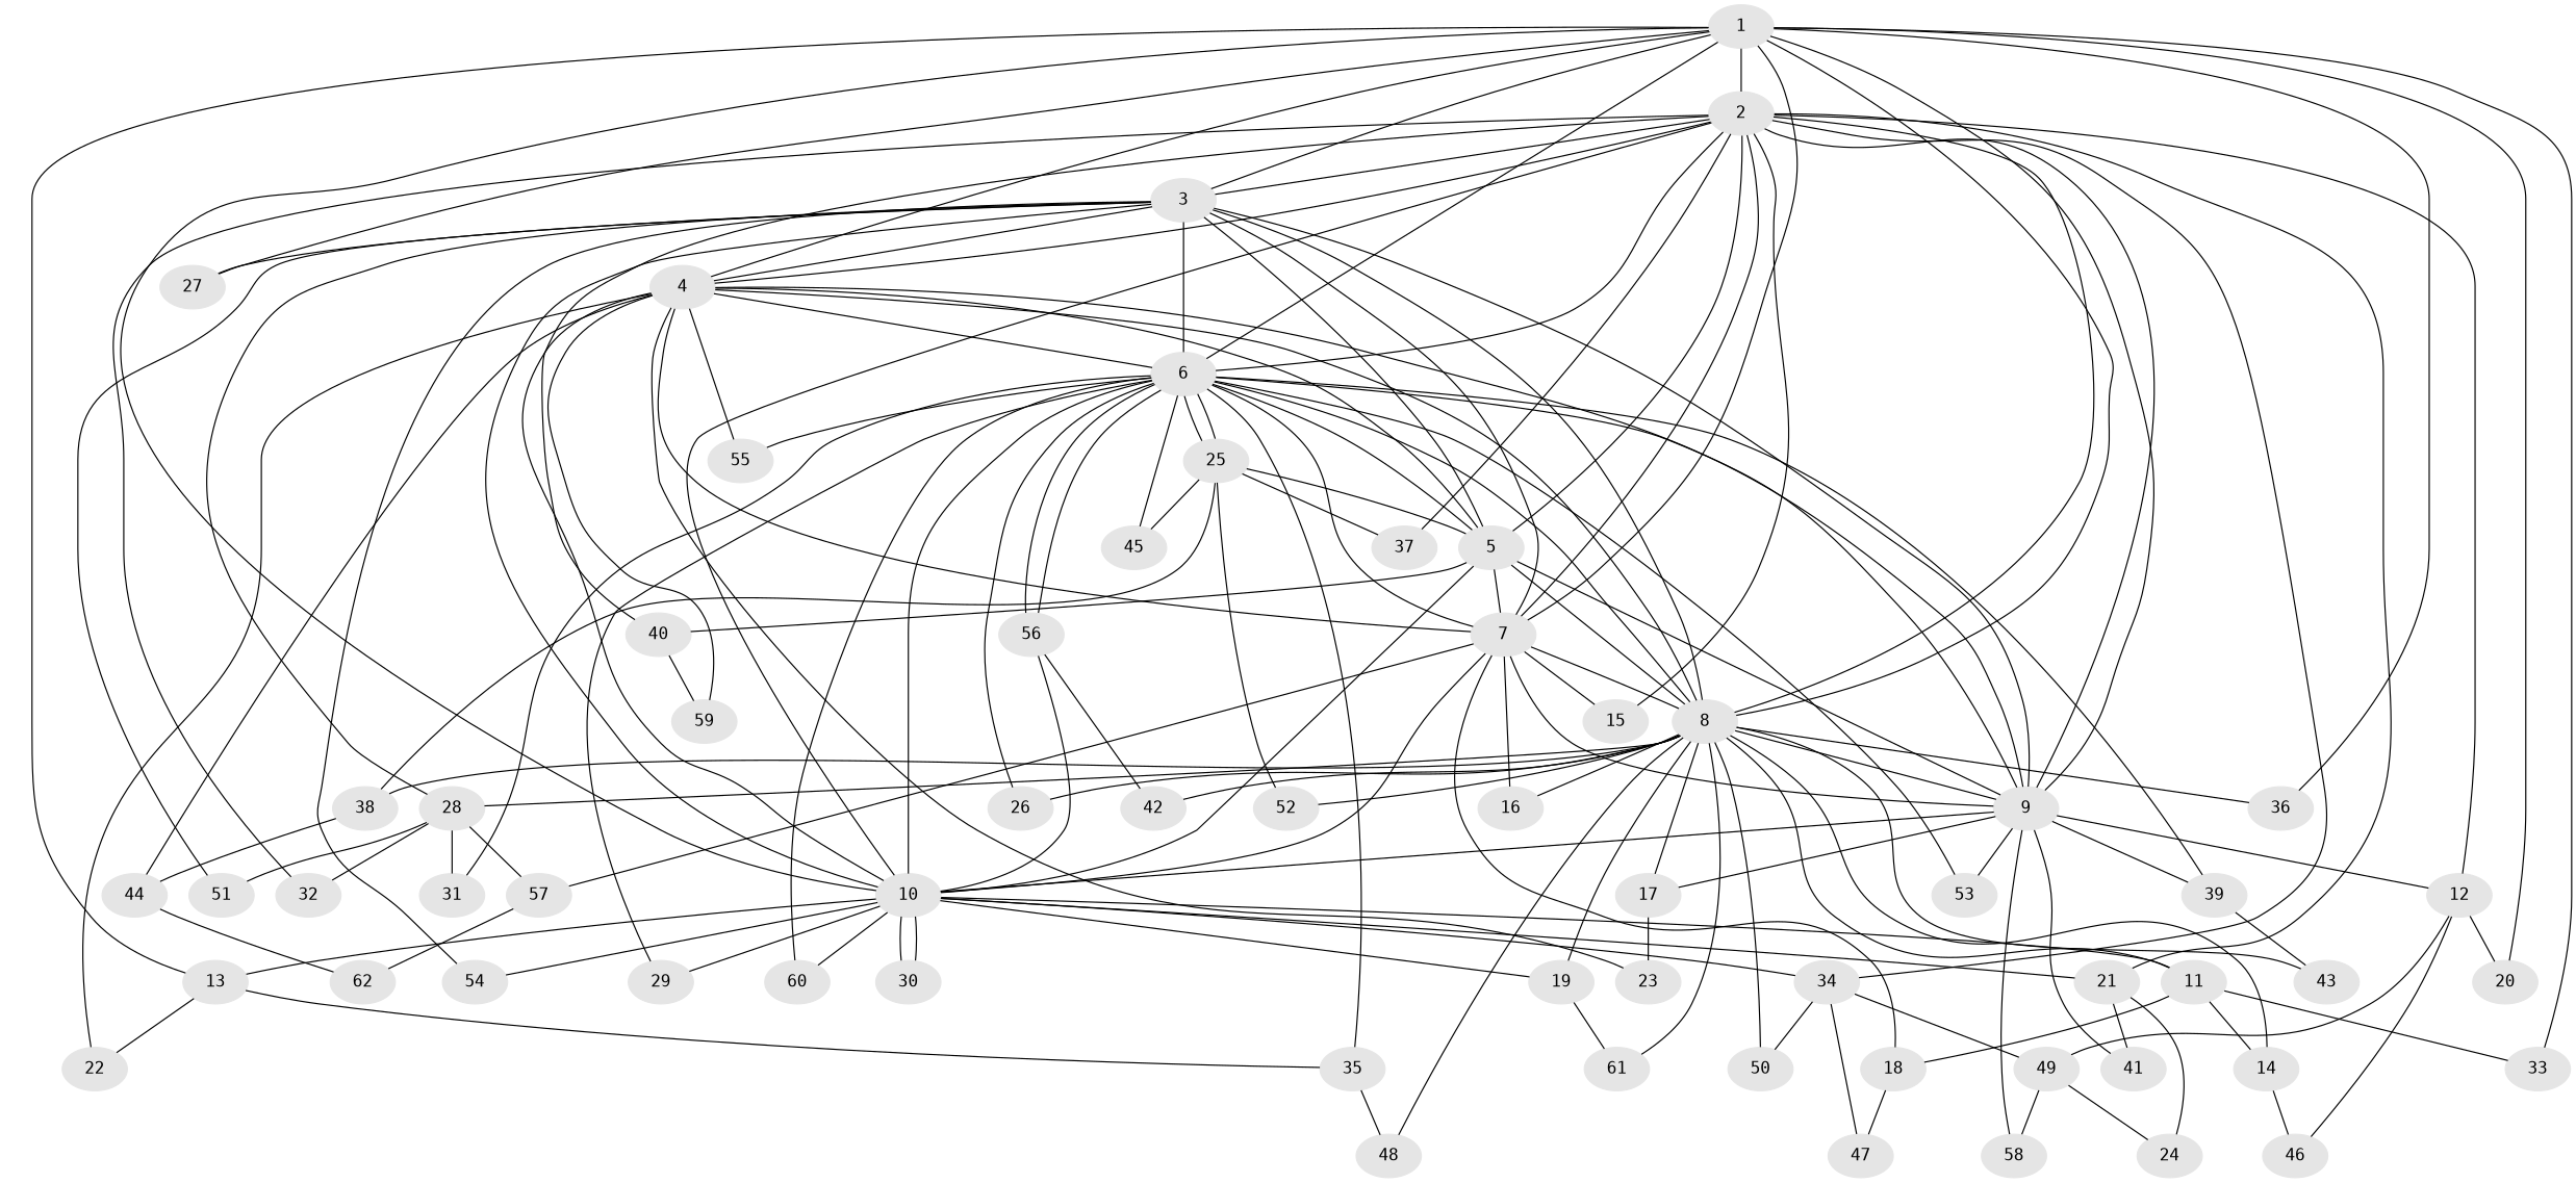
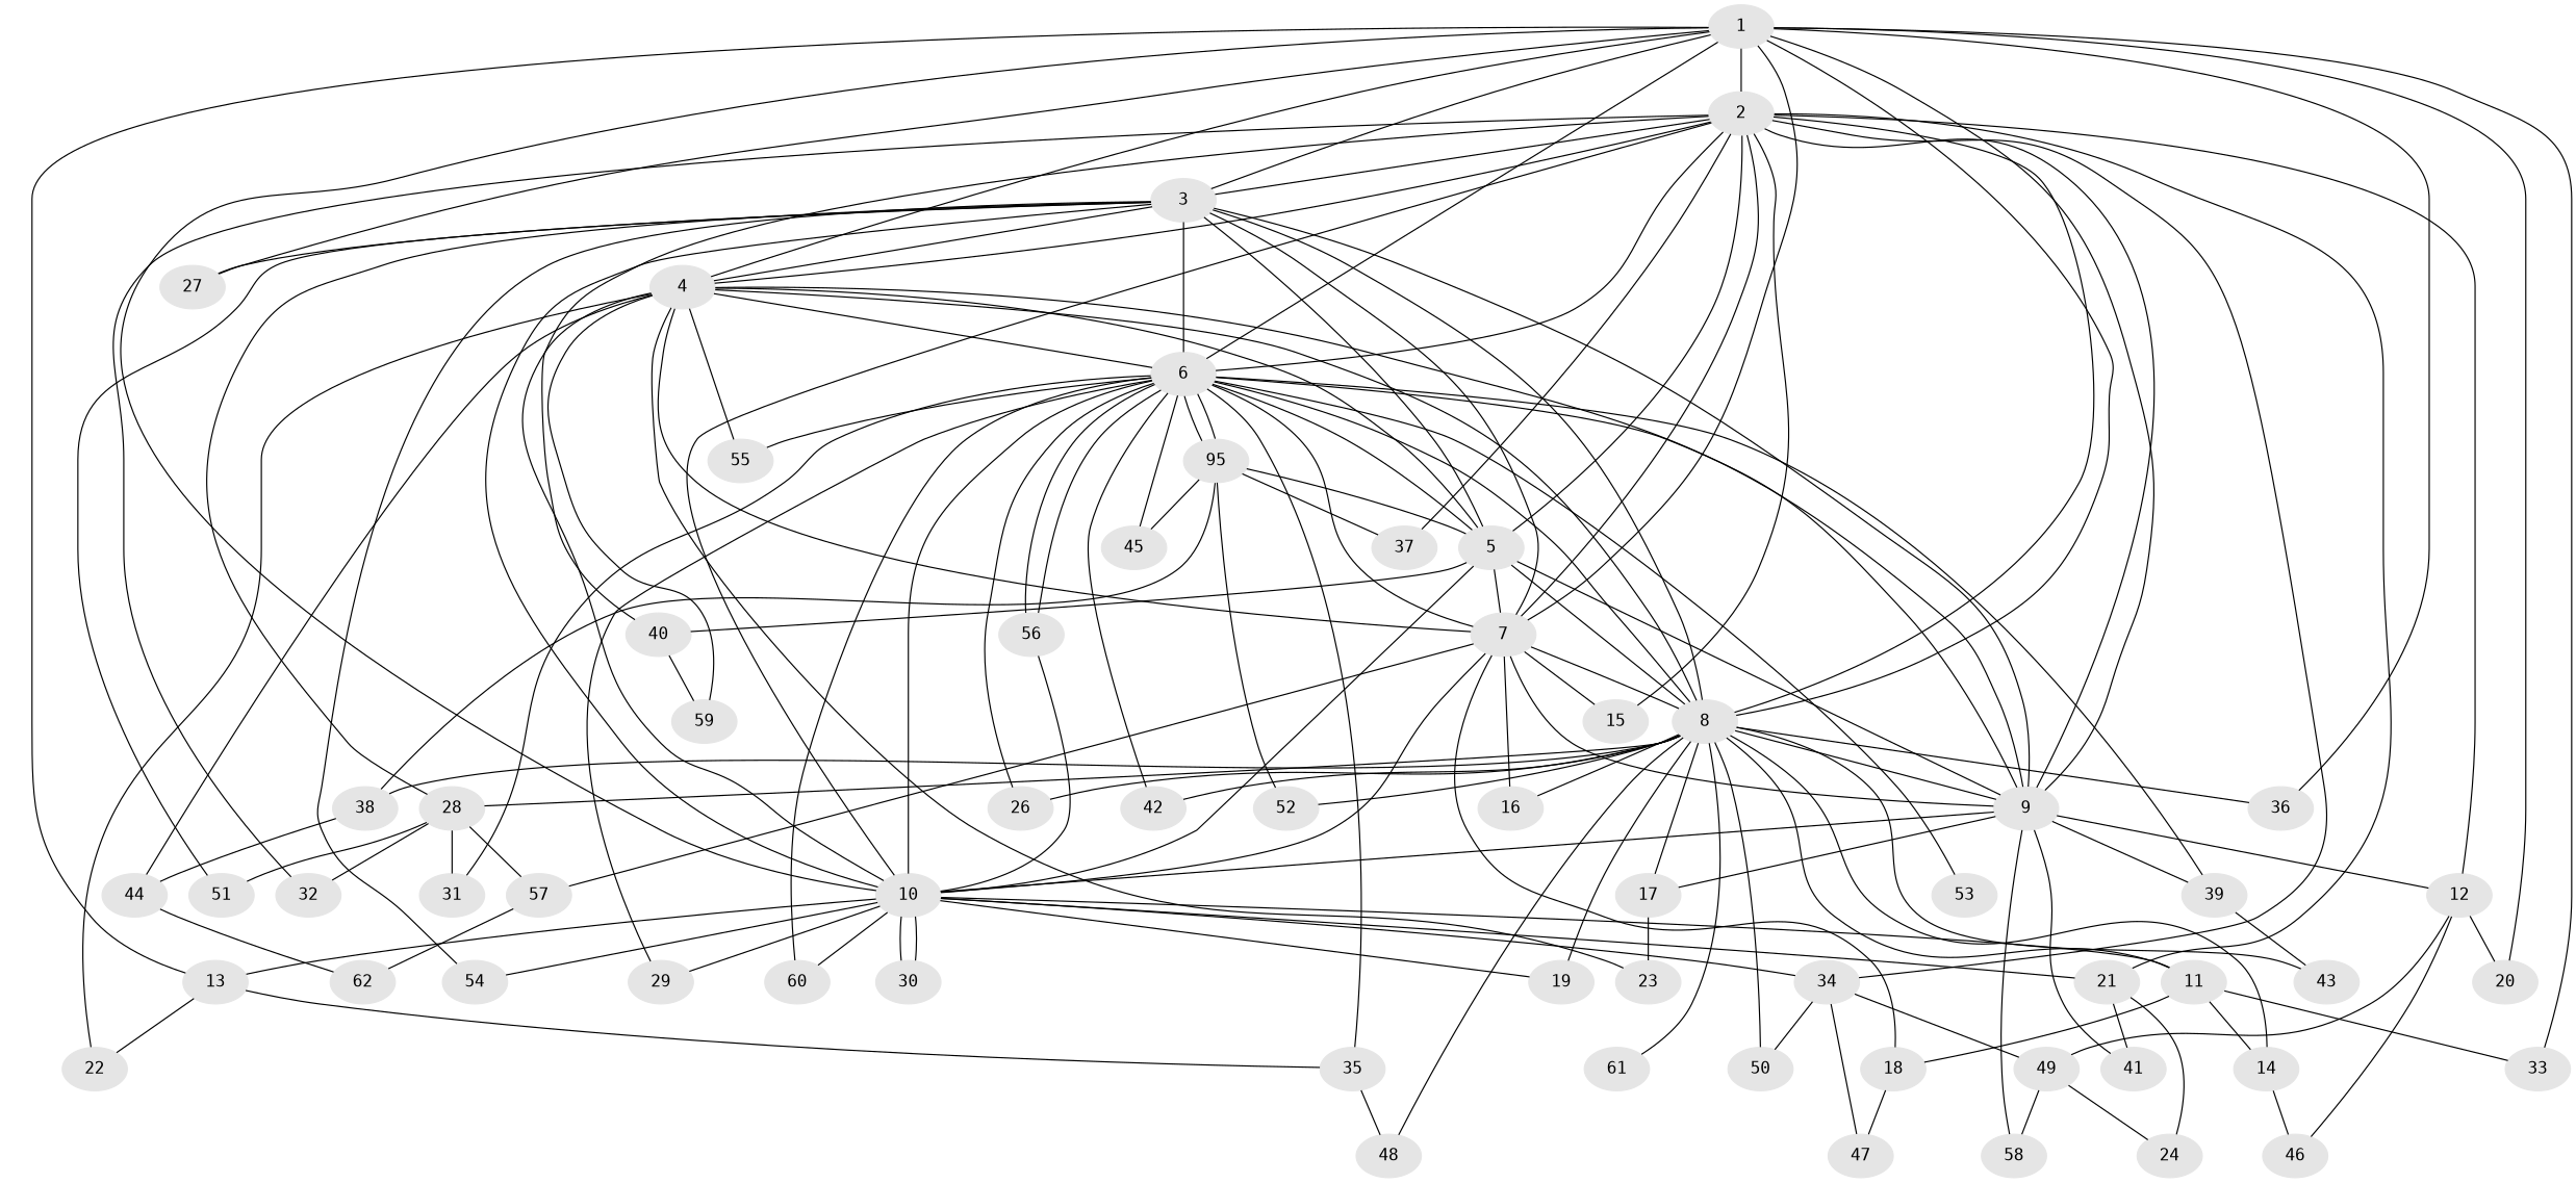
  graph {
    fontname="DejaVu Sans Mono"
    node [color=gray90 fontname="DejaVu Sans Mono" style=filled]
    edge [fontname="DejaVu Sans Mono"]
    1
    2
    3
    4
    6
    7
    8
    9
    10
    13
    20
    27
    33
    36
    5
    12
    15
    21
    32
    34
    37
    40
    28
    51
    54
    22
    23
    44
    55
    59
-   25
+   25 [label=95]
    26
    29
    31
    35
    39
    42
    45
    53
    56
    60
    16
    18
    57
    11
    14
    17
    19
    38
    43
    48
    50
    52
    61
    41
    58
    30
    46
    49
    24
    47
    62
    1 -- 2
    1 -- 3
    1 -- 4
    1 -- 6
    1 -- 7
    1 -- 8
    1 -- 9
    1 -- 10
    1 -- 13
    1 -- 20
    1 -- 27
    1 -- 33
    1 -- 36
    2 -- 3
    2 -- 4
    2 -- 6
    2 -- 7
    2 -- 8
    2 -- 9
    2 -- 10
    2 -- 5
    2 -- 12
    2 -- 15
    2 -- 21
    2 -- 32
    2 -- 34
    2 -- 37
    2 -- 40
    3 -- 4
    3 -- 6
    3 -- 7
    3 -- 8
    3 -- 9
    3 -- 10
    3 -- 27
    3 -- 5
    3 -- 28
    3 -- 51
    3 -- 54
    4 -- 6
    4 -- 7
    4 -- 8
    4 -- 9
    4 -- 10
    4 -- 5
    4 -- 22
    4 -- 23
    4 -- 44
    4 -- 55
    4 -- 59
    6 -- 7
    6 -- 8
    6 -- 9
    6 -- 10
    6 -- 55
    6 -- 25
    6 -- 25
    6 -- 26
    6 -- 29
    6 -- 31
    6 -- 35
    6 -- 39
-   56 -- 42
+   6 -- 42
    6 -- 45
    6 -- 53
    6 -- 56
    6 -- 56
    6 -- 60
    7 -- 8
    7 -- 9
    7 -- 10
    7 -- 15
    7 -- 16
    7 -- 18
    7 -- 57
    8 -- 9
    8 -- 36
    8 -- 28
    8 -- 26
    8 -- 42
    8 -- 16
    8 -- 11
    8 -- 14
    8 -- 17
    8 -- 19
    8 -- 38
    8 -- 43
    8 -- 48
    8 -- 50
    8 -- 52
    8 -- 61
    9 -- 10
    9 -- 12
    9 -- 39
-   9 -- 53
    9 -- 17
    9 -- 41
    9 -- 58
    10 -- 13
    10 -- 21
    10 -- 34
    10 -- 54
    10 -- 29
    10 -- 60
    10 -- 11
    10 -- 19
    10 -- 30
    10 -- 30
    13 -- 22
    13 -- 35
    5 -- 6
    5 -- 7
    5 -- 8
    5 -- 9
    5 -- 10
    5 -- 40
    12 -- 20
    12 -- 46
    12 -- 49
    21 -- 41
    21 -- 24
    34 -- 50
    34 -- 49
    34 -- 47
    40 -- 59
    28 -- 32
    28 -- 51
    28 -- 31
    28 -- 57
    44 -- 62
    25 -- 5
    25 -- 37
    25 -- 45
    25 -- 38
    25 -- 52
    35 -- 48
    39 -- 43
    56 -- 10
    18 -- 47
    57 -- 62
    11 -- 33
    11 -- 18
    11 -- 14
    14 -- 46
    17 -- 23
-   19 -- 61
    38 -- 44
    49 -- 58
    49 -- 24
  }
